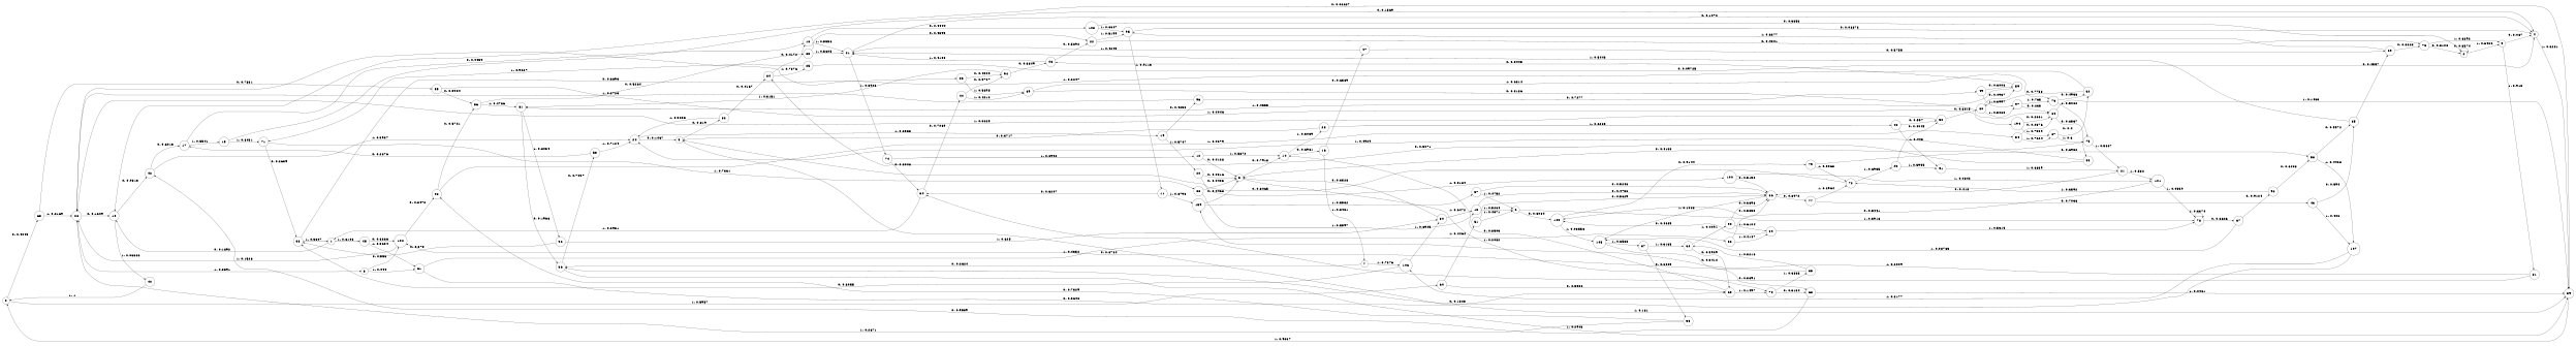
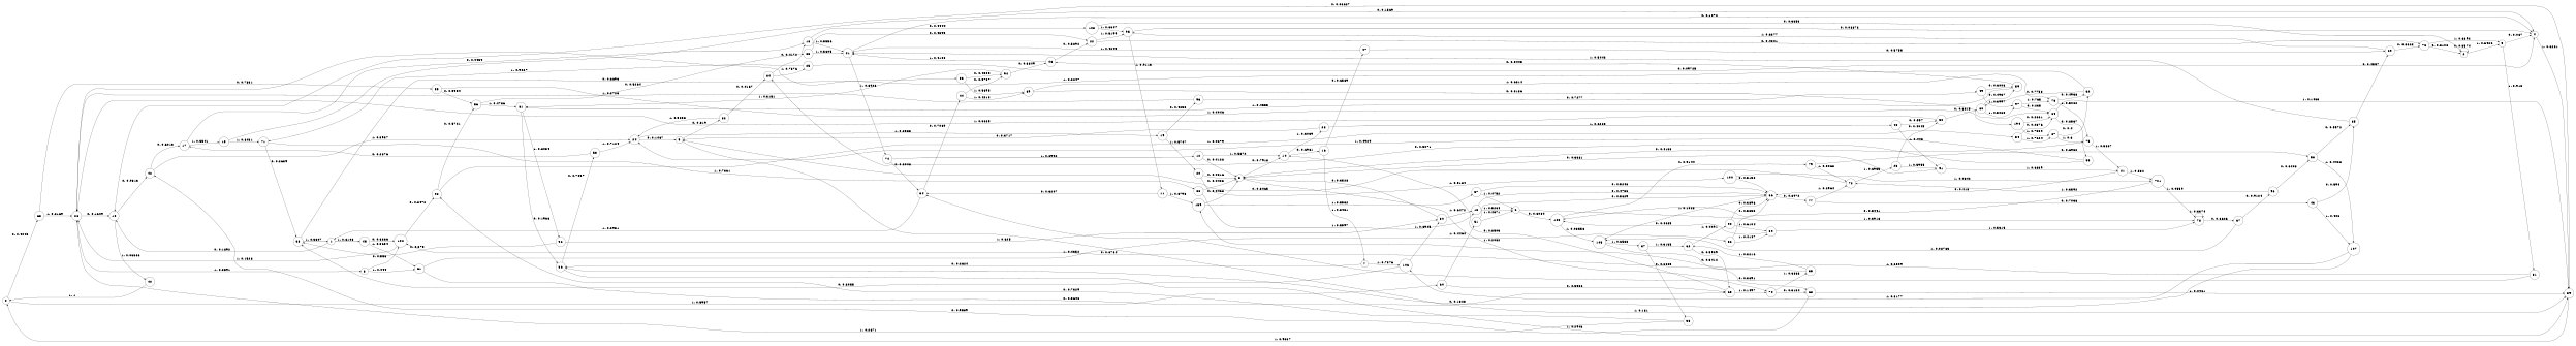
  digraph {
    rankdir=LR
    node [fontsize=24 shape=circle]
    edge [fontsize=24]
    0
    63
    60
    26
    55
    51
    65
    10
    8
    56
    n11 [label=194]
    6
    66
    14
    70
    1
    45
    42
    40
    102
    61
    17
    24
    98
    52
    2
    5
    4
    31
    39
    34
    n32 [label=159]
    3
    16
    28
    35
    68
    7
    47
    9
    48
    62
    15
    18
    19
    44
    57
    103
    78
    105
    79
    67
    37
    58
    72
    96
    36
    106
    53
    30
    38
    13
    86
    54
    89
    82
    84
    25
    11
    94
    69
    12
    77
    43
    41
    29
    50
    91
    71
    88
    74
    95
    73
    108
    93
    20
    49
    100
    59
    97
-   101
+   101 [label=701]
    21
    22
    23
    80
    32
    46
    81
    64
    76
    33
    87
    83
    90
    85
    107
    92
    99
    75
    0 -> 63 [label="0: 0.4043   "]
    0 -> 60 [label="1: 0.5957   "]
    63 -> 26 [label="1: 0.2169   "]
    63 -> 55 [label="0: 0.7831   "]
    60 -> 51 [label="1: 0.4464   "]
    60 -> 65 [label="0: 0.5536   "]
    26 -> 10 [label="0: 0.1609   "]
    26 -> 8 [label="1: 0.8391   "]
    55 -> 56 [label="0: 0.5954   "]
    55 -> n11 [label="1: 0.4046   "]
    51 -> 6 [label="1: 0.4371   "]
    51 -> 66 [label="0: 0.5629   "]
    65 -> 14 [label="0: 0.8503   "]
    65 -> 70 [label="1: 0.1497   "]
    10 -> 42 [label="0: 0.9313   "]
    10 -> 40 [label="1: 0.06866  "]
    8 -> 102 [label="0: 0.556    "]
    8 -> 61 [label="1: 0.444    "]
    56 -> 81 [label="1: 0.4736   "]
    56 -> 83 [label="0: 0.5264   "]
    n11 -> 64 [label="0: 0.2661   "]
    n11 -> 87 [label="1: 0.7339   "]
    6 -> 103 [label="0: 0.6084   "]
    6 -> 78 [label="1: 0.3916   "]
    66 -> 105 [label="1: 0.1028   "]
    66 -> 77 [label="0: 0.8972   "]
    14 -> 16 [label="0: 0.6961   "]
    14 -> 28 [label="1: 0.3039   "]
    70 -> 35 [label="1: 0.6866   "]
    70 -> 68 [label="0: 0.3134   "]
    1 -> 10 [label="0: 0.1892   "]
    1 -> 45 [label="1: 0.8108   "]
    45 -> 102 [label="0: 0.6366   "]
    45 -> 61 [label="1: 0.3634   "]
    42 -> 17 [label="0: 0.6013   "]
    42 -> 24 [label="1: 0.3987   "]
    40 -> 0 [label="1: 1        "]
    102 -> 26 [label="1: 0.1528   "]
    102 -> 98 [label="0: 0.8472   "]
    61 -> 65 [label="0: 0.5648   "]
    61 -> 52 [label="1: 0.4352   "]
    17 -> 15 [label="1: 0.5541   "]
    17 -> 18 [label="0: 0.4459   "]
    24 -> 9 [label="0: 0.1467   "]
    24 -> 19 [label="1: 0.8533   "]
    98 -> 56 [label="0: 0.5721   "]
    98 -> 54 [label="1: 0.4279   "]
    52 -> 66 [label="0: 0.5853   "]
    52 -> 89 [label="1: 0.4147   "]
    2 -> 2 [label="0: 0.3574   "]
    2 -> 5 [label="1: 0.6426   "]
    5 -> 4 [label="0: 0.087    "]
    5 -> 31 [label="1: 0.913    "]
    4 -> 39 [label="1: 0.3231   "]
    31 -> 34 [label="0: 0.3691   "]
    31 -> n32 [label="1: 0.6309   "]
    39 -> 0 [label="1: 0.9337   "]
    39 -> 10 [label="0: 0.06627  "]
    34 -> 1 [label="1: 0.2931   "]
    34 -> 44 [label="0: 0.7069   "]
    n32 -> 3 [label="0: 0.4468   "]
    n32 -> 57 [label="1: 0.5532   "]
    3 -> 14 [label="0: 0.7918   "]
    3 -> 70 [label="1: 0.2082   "]
    16 -> 7 [label="1: 0.3431   "]
    16 -> 47 [label="0: 0.6569   "]
    28 -> 9 [label="0: 0.3717   "]
    28 -> 48 [label="1: 0.6283   "]
    35 -> 102 [label="0: 0.6784   "]
    35 -> 62 [label="1: 0.3216   "]
    68 -> 42 [label="0: 0.9539   "]
    68 -> 39 [label="1: 0.0461   "]
    7 -> 36 [label="0: 0.2624   "]
    7 -> 106 [label="1: 0.7376   "]
    47 -> 41 [label="1: 0.4245   "]
    47 -> 29 [label="0: 0.5755   "]
    9 -> 39 [label="1: 0.181    "]
    9 -> 82 [label="0: 0.819    "]
    48 -> 50 [label="0: 0.557    "]
    48 -> 91 [label="1: 0.443    "]
    62 -> 65 [label="0: 0.5909   "]
    62 -> 90 [label="1: 0.4091   "]
    15 -> 4 [label="0: 0.1569   "]
    15 -> 71 [label="1: 0.8431   "]
    18 -> 41 [label="1: 0.5556   "]
    18 -> 108 [label="0: 0.4444   "]
    19 -> 93 [label="0: 0.4253   "]
    19 -> 20 [label="1: 0.5747   "]
    44 -> 94 [label="0: 0.5787   "]
    44 -> 69 [label="1: 0.4213   "]
    57 -> 6 [label="1: 0.4752   "]
    57 -> 66 [label="0: 0.5248   "]
    103 -> 105 [label="1: 0.08556  "]
    103 -> 79 [label="0: 0.9144   "]
    78 -> 78 [label="1: 0.3374   "]
    78 -> 67 [label="0: 0.6626   "]
    105 -> 68 [label="0: 0.3412   "]
    105 -> 37 [label="1: 0.6588   "]
    79 -> 58 [label="0: 0.6932   "]
    79 -> 72 [label="1: 0.3068   "]
    67 -> 105 [label="1: 0.08763  "]
    67 -> 96 [label="0: 0.9124   "]
    37 -> 62 [label="1: 0.3135   "]
    37 -> 33 [label="0: 0.6865   "]
    58 -> 85 [label="0: 0.5572   "]
    58 -> 107 [label="1: 0.4428   "]
    72 -> 9 [label="0: 0.3065   "]
    72 -> 23 [label="1: 0.6935   "]
    96 -> 58 [label="0: 0.6408   "]
    96 -> 72 [label="1: 0.3592   "]
    36 -> 39 [label="1: 0.2943   "]
    36 -> 53 [label="0: 0.7057   "]
    106 -> 30 [label="1: 0.6945   "]
    106 -> 38 [label="0: 0.3055   "]
    53 -> 17 [label="0: 0.2876   "]
    53 -> 24 [label="1: 0.7124   "]
    30 -> 3 [label="0: 0.3528   "]
    30 -> 13 [label="1: 0.6472   "]
    38 -> 1 [label="1: 0.3307   "]
    38 -> 86 [label="0: 0.6693   "]
    13 -> 6 [label="1: 0.5264   "]
    13 -> 66 [label="0: 0.4736   "]
    86 -> 94 [label="0: 0.4305   "]
    86 -> 69 [label="1: 0.5695   "]
    54 -> 64 [label="0: 0.2376   "]
    54 -> 87 [label="1: 0.7624   "]
    89 -> 103 [label="0: 0.4685   "]
    89 -> 78 [label="1: 0.5315   "]
    82 -> 24 [label="1: 0.5833   "]
    82 -> 84 [label="0: 0.4167   "]
    84 -> 18 [label="0: 0.4172   "]
    84 -> 25 [label="1: 0.7376   "]
    25 -> 4 [label="0: 0.09725  "]
    25 -> 71 [label="1: 0.9027   "]
    11 -> 34 [label="0: 0.3207   "]
    11 -> n32 [label="1: 0.6793   "]
    94 -> 46 [label="0: 0.6849   "]
    94 -> 81 [label="1: 0.3151   "]
    69 -> 64 [label="0: 0.3186   "]
    69 -> 76 [label="1: 0.6814   "]
    12 -> 14 [label="1: 0.5872   "]
    12 -> 3 [label="0: 0.4128   "]
    77 -> 72 [label="1: 0.2964   "]
    77 -> 43 [label="0: 0.7036   "]
    43 -> 85 [label="0: 0.594    "]
    43 -> 107 [label="1: 0.406    "]
    41 -> 4 [label="0: 0.1072   "]
    41 -> 74 [label="1: 0.8928   "]
    29 -> 95 [label="1: 0.6377   "]
    29 -> 73 [label="0: 0.3623   "]
    50 -> 26 [label="1: 0.3685   "]
    50 -> 80 [label="0: 0.6315   "]
+   91 -> 3 [label="0: 0.3361   "]
    91 -> 21 [label="1: 0.6639   "]
    71 -> 38 [label="0: 0.2639   "]
    71 -> 88 [label="1: 0.7361   "]
    88 -> 3 [label="0: 0.4403   "]
    88 -> 13 [label="1: 0.5597   "]
    74 -> 34 [label="0: 0.3008   "]
    74 -> 12 [label="1: 0.6992   "]
    95 -> 4 [label="0: 0.08873  "]
    95 -> 11 [label="1: 0.9113   "]
    73 -> 2 [label="0: 0.3108   "]
    73 -> 5 [label="1: 0.6892   "]
    108 -> 2 [label="0: 0.3353   "]
    108 -> 95 [label="1: 0.6647   "]
    93 -> 26 [label="1: 0.2723   "]
    93 -> 49 [label="0: 0.7277   "]
    20 -> 3 [label="0: 0.4816   "]
    20 -> 100 [label="1: 0.5184   "]
    49 -> 59 [label="0: 0.6003   "]
    49 -> 97 [label="1: 0.3997   "]
    100 -> 66 [label="0: 0.5158   "]
    100 -> 101 [label="1: 0.4842   "]
    59 -> 46 [label="0: 0.5445   "]
    59 -> 81 [label="1: 0.4555   "]
    97 -> 64 [label="0: 0.235    "]
    97 -> 76 [label="1: 0.765    "]
    101 -> 103 [label="0: 0.5441   "]
    101 -> 78 [label="1: 0.4559   "]
    21 -> 66 [label="0: 0.418    "]
    21 -> 101 [label="1: 0.582    "]
    22 -> 95 [label="1: 0.5199   "]
    22 -> 73 [label="0: 0.4801   "]
    23 -> 50 [label="0: 0.4045   "]
    23 -> 91 [label="1: 0.5955   "]
    80 -> 59 [label="0: 0.4937   "]
    80 -> 97 [label="1: 0.5063   "]
    32 -> 26 [label="1: 0.2247   "]
    32 -> 80 [label="0: 0.7753   "]
    46 -> 41 [label="1: 0.4108   "]
    46 -> 22 [label="0: 0.5892   "]
    81 -> 36 [label="0: 0.1966   "]
    81 -> 92 [label="1: 0.8034   "]
    64 -> 39 [label="1: 0.1463   "]
    64 -> 99 [label="0: 0.8537   "]
    76 -> 32 [label="0: 0.4938   "]
    76 -> 75 [label="1: 0.5062   "]
    33 -> 26 [label="1: 0.2671   "]
    33 -> 98 [label="0: 0.7329   "]
    87 -> 32 [label="0: 0.4      "]
    87 -> 75 [label="1: 0.6      "]
    83 -> 41 [label="1: 0.5605   "]
    83 -> 22 [label="0: 0.4395   "]
    90 -> 66 [label="0: 0.3896   "]
    90 -> 89 [label="1: 0.6104   "]
    85 -> 41 [label="1: 0.5443   "]
    85 -> 29 [label="0: 0.4557   "]
    107 -> 36 [label="0: 0.1823   "]
    107 -> 106 [label="1: 0.8177   "]
    92 -> 30 [label="1: 0.625    "]
    92 -> 38 [label="0: 0.375    "]
    99 -> 24 [label="1: 0.4929   "]
    99 -> 84 [label="0: 0.5071   "]
    75 -> 3 [label="0: 0.4133   "]
    75 -> 21 [label="1: 0.5867   "]
  }
